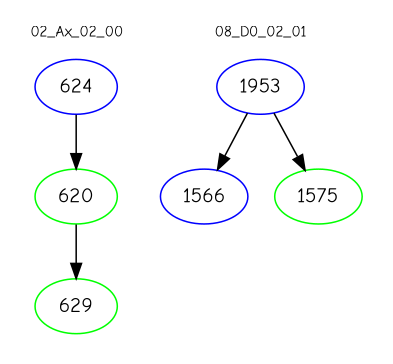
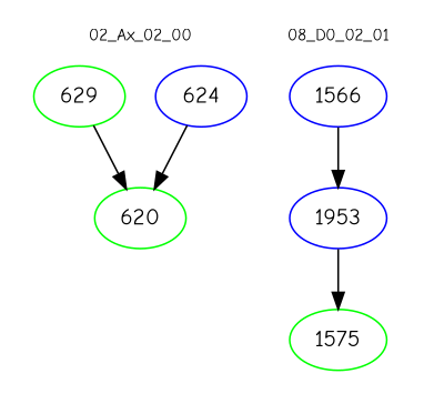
  digraph {
    fontname="Comic Neue"
    node [color=blue fontname="Comic Neue"]
    edge [color=black fontname="Comic Neue"]
    n1 [label=624]
    n2 [color=green label=620]
    n3 [color=green label=629]
    n4 [label=1566]
    n5 [label=1953]
    n6 [color=green label=1575]
    subgraph cluster_1 {
      color=white
      fontsize=10
      label="02_Ax_02_00"
      n1
      n2
      n3
    }
    subgraph cluster_2 {
      color=white
      fontsize=10
      label="08_D0_02_01"
      n4
      n5
      n6
    }
    n1 -> n2
-   n2 -> n3
-   n5 -> n4
+   n3 -> n2
+   n4 -> n5
    n5 -> n6
  }
